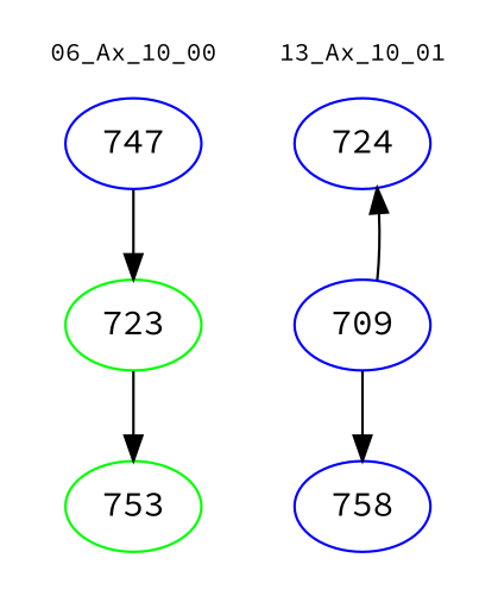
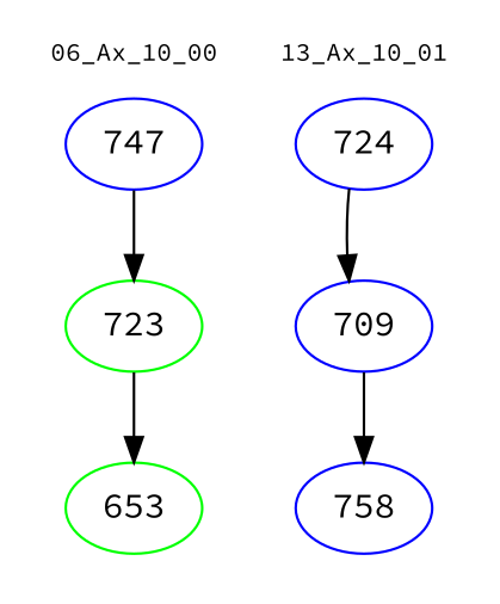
  digraph {
    fontname="Source Code Pro"
    node [color=blue fontname="Source Code Pro"]
    edge [color=black fontname="Source Code Pro"]
    n1 [label=747]
    n2 [color=green label=723]
-   n3 [color=green label=753]
+   n3 [color=green label=653]
    n4 [label=724]
    n5 [label=709]
    n6 [label=758]
    subgraph cluster_1 {
      color=white
      fontsize=10
      label="06_Ax_10_00"
      n1
      n2
      n3
    }
    subgraph cluster_2 {
      color=white
      fontsize=10
      label="13_Ax_10_01"
      n4
      n5
      n6
    }
    n1 -> n2
    n2 -> n3
-   n5 -> n4
+   n4 -> n5
    n5 -> n6
  }
